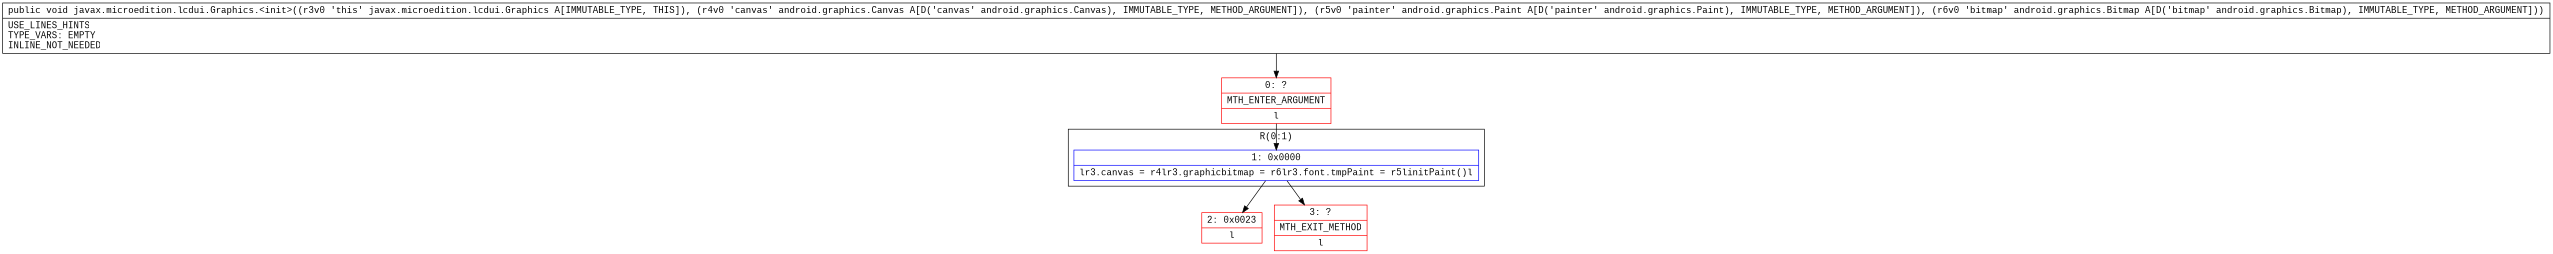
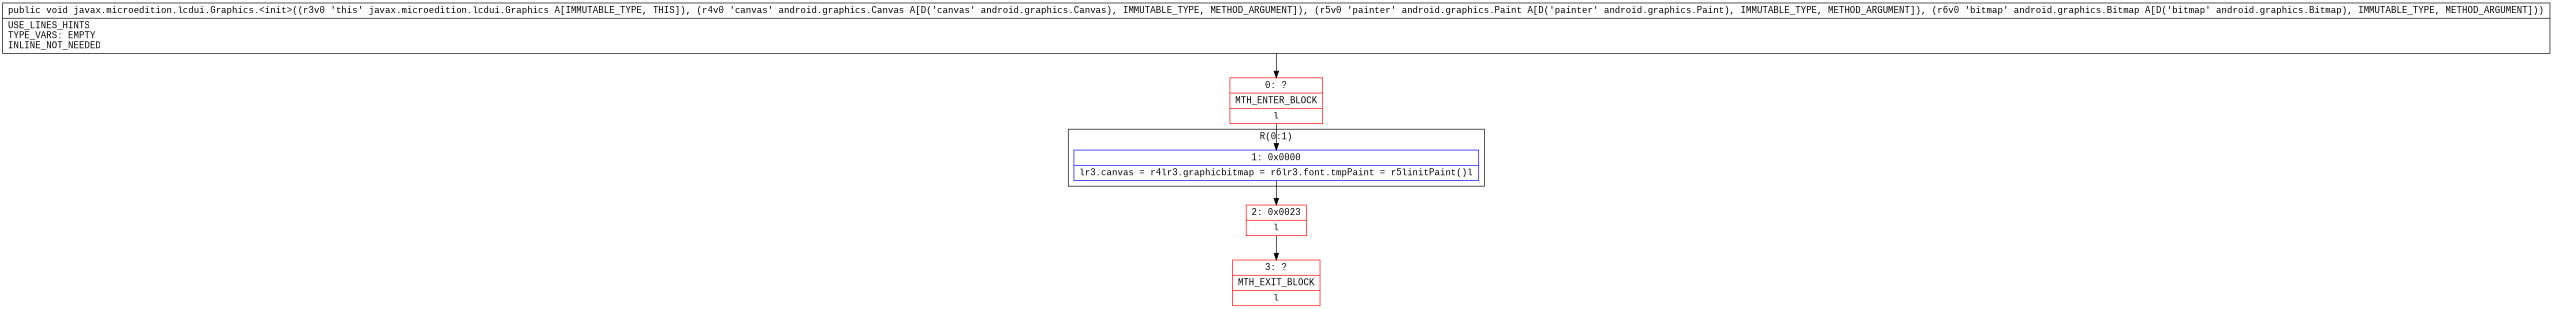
  digraph {
    fontname="Liberation Mono"
    node [color=red fontname="Liberation Mono" shape=record]
    edge [fontname="Liberation Mono"]
    n1 [color=blue label="{1\:\ 0x0000|lr3.canvas = r4lr3.graphicbitmap = r6lr3.font.tmpPaint = r5linitPaint()l}"]
    n2 [label="{2\:\ 0x0023|l}"]
-   n3 [label="{3\:\ ?|MTH_EXIT_METHOD\l|l}"]
-   n4 [label="{0\:\ ?|MTH_ENTER_ARGUMENT\l|l}"]
+   n3 [label="{3\:\ ?|MTH_EXIT_BLOCK\l|l}"]
+   n4 [label="{0\:\ ?|MTH_ENTER_BLOCK\l|l}"]
    n5 [label="{public void javax.microedition.lcdui.Graphics.\<init\>((r3v0 'this' javax.microedition.lcdui.Graphics A[IMMUTABLE_TYPE, THIS]), (r4v0 'canvas' android.graphics.Canvas A[D('canvas' android.graphics.Canvas), IMMUTABLE_TYPE, METHOD_ARGUMENT]), (r5v0 'painter' android.graphics.Paint A[D('painter' android.graphics.Paint), IMMUTABLE_TYPE, METHOD_ARGUMENT]), (r6v0 'bitmap' android.graphics.Bitmap A[D('bitmap' android.graphics.Bitmap), IMMUTABLE_TYPE, METHOD_ARGUMENT]))  | USE_LINES_HINTS\lTYPE_VARS: EMPTY\lINLINE_NOT_NEEDED\l}" color=""]
    subgraph cluster_1 {
      label="R(0:1)"
      n1
    }
    n1 -> n2
-   n1 -> n3
+   n2 -> n3
    n4 -> n1
    n5 -> n4
  }
